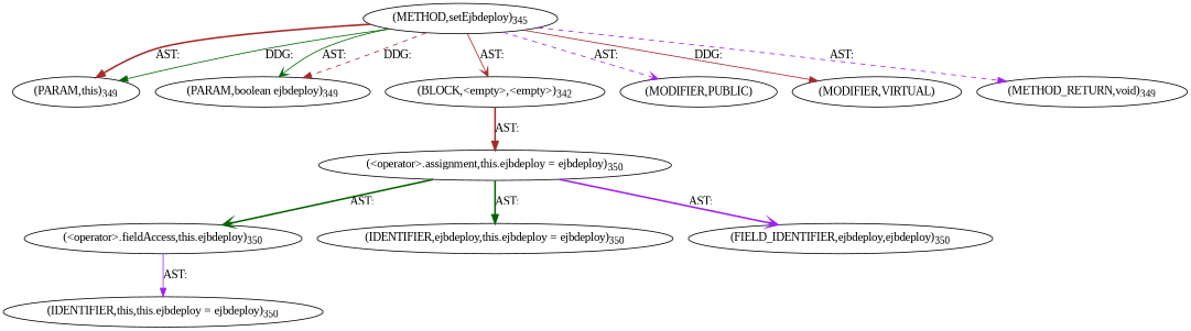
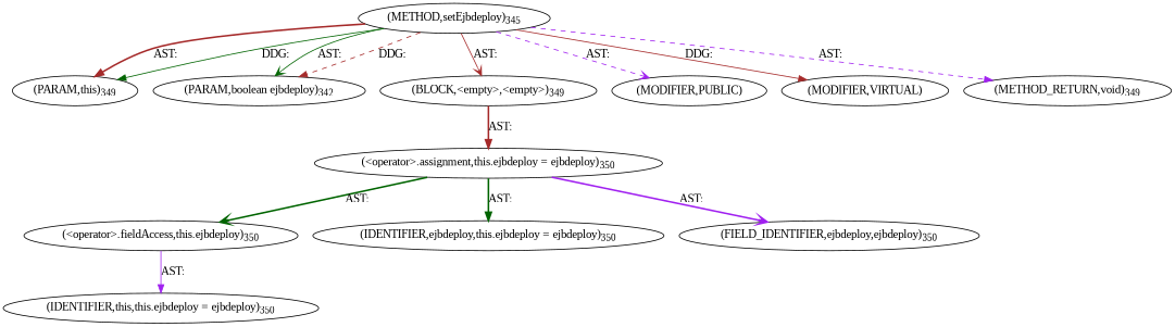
  digraph {
    fontname="Liberation Serif"
    node [fontname="Liberation Serif"]
    edge [arrowhead=normal color=brown fontname="Liberation Serif" style=bold]
    n1 [label=<(METHOD,setEjbdeploy)<SUB>345</SUB>>]
    n2 [label=<(PARAM,this)<SUB>349</SUB>>]
-   n3 [label=<(PARAM,boolean ejbdeploy)<SUB>349</SUB>>]
-   n4 [label=<(BLOCK,&lt;empty&gt;,&lt;empty&gt;)<SUB>342</SUB>>]
+   n3 [label=<(PARAM,boolean ejbdeploy)<SUB>342</SUB>>]
+   n4 [label=<(BLOCK,&lt;empty&gt;,&lt;empty&gt;)<SUB>349</SUB>>]
    n5 [label=<(MODIFIER,PUBLIC)>]
    n6 [label=<(MODIFIER,VIRTUAL)>]
    n7 [label=<(METHOD_RETURN,void)<SUB>349</SUB>>]
    n8 [label=<(&lt;operator&gt;.assignment,this.ejbdeploy = ejbdeploy)<SUB>350</SUB>>]
    n9 [label=<(&lt;operator&gt;.fieldAccess,this.ejbdeploy)<SUB>350</SUB>>]
    n10 [label=<(IDENTIFIER,ejbdeploy,this.ejbdeploy = ejbdeploy)<SUB>350</SUB>>]
    n11 [label=<(FIELD_IDENTIFIER,ejbdeploy,ejbdeploy)<SUB>350</SUB>>]
    n12 [label=<(IDENTIFIER,this,this.ejbdeploy = ejbdeploy)<SUB>350</SUB>>]
    n1 -> n2 [label="AST: "]
    n1 -> n2 [color=darkgreen label="DDG: " style=solid]
    n1 -> n3 [arrowhead=vee color=darkgreen label="AST: " style=solid]
    n1 -> n3 [label="DDG: " style=dashed]
    n1 -> n4 [arrowhead=vee label="AST: " style=solid]
    n1 -> n5 [arrowhead=vee color=purple label="AST: " style=dashed]
    n1 -> n6 [label="DDG: " style=solid]
    n1 -> n7 [color=purple label="AST: " style=dashed]
    n4 -> n8 [label="AST: "]
    n8 -> n9 [arrowhead=vee color=darkgreen label="AST: "]
    n8 -> n10 [color=darkgreen label="AST: "]
    n8 -> n11 [arrowhead=vee color=purple label="AST: "]
    n9 -> n12 [color=purple label="AST: " style=solid]
  }
